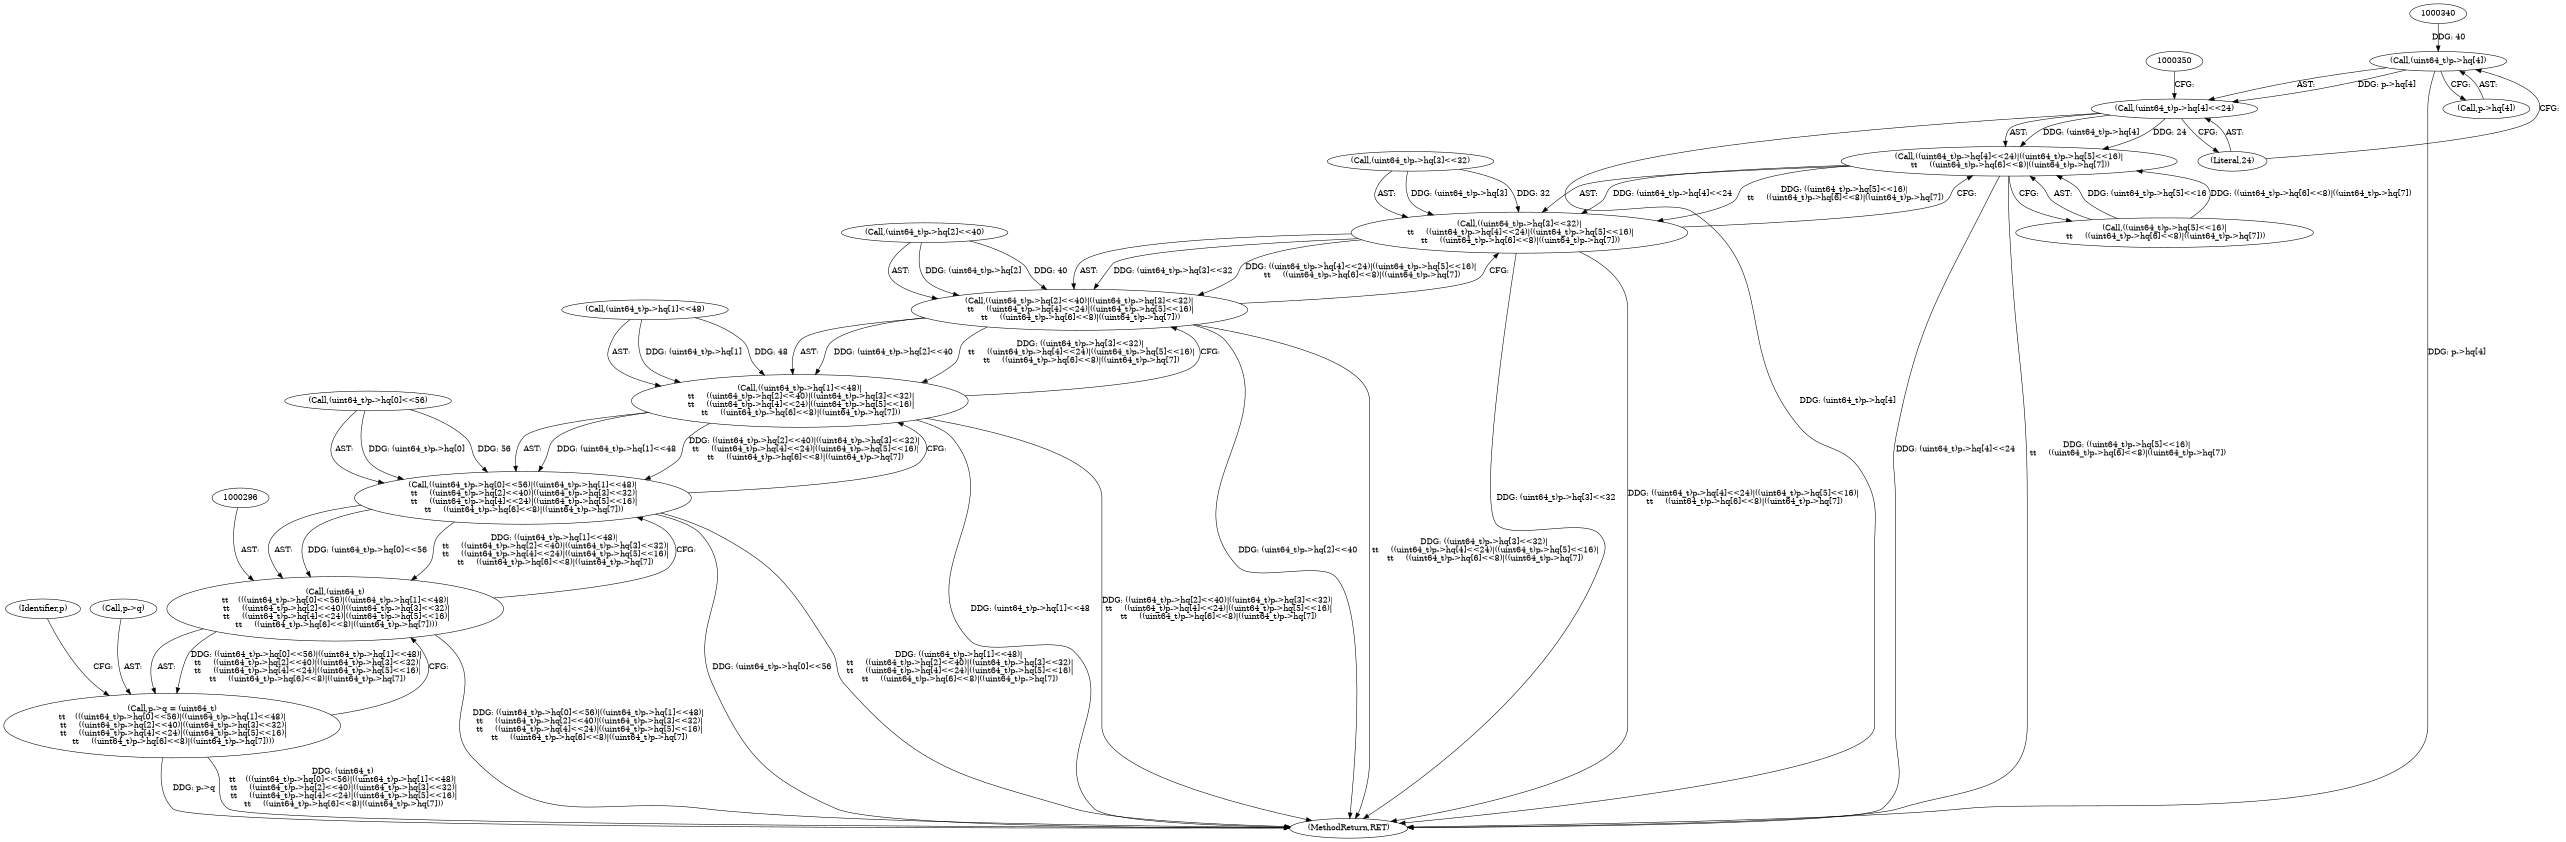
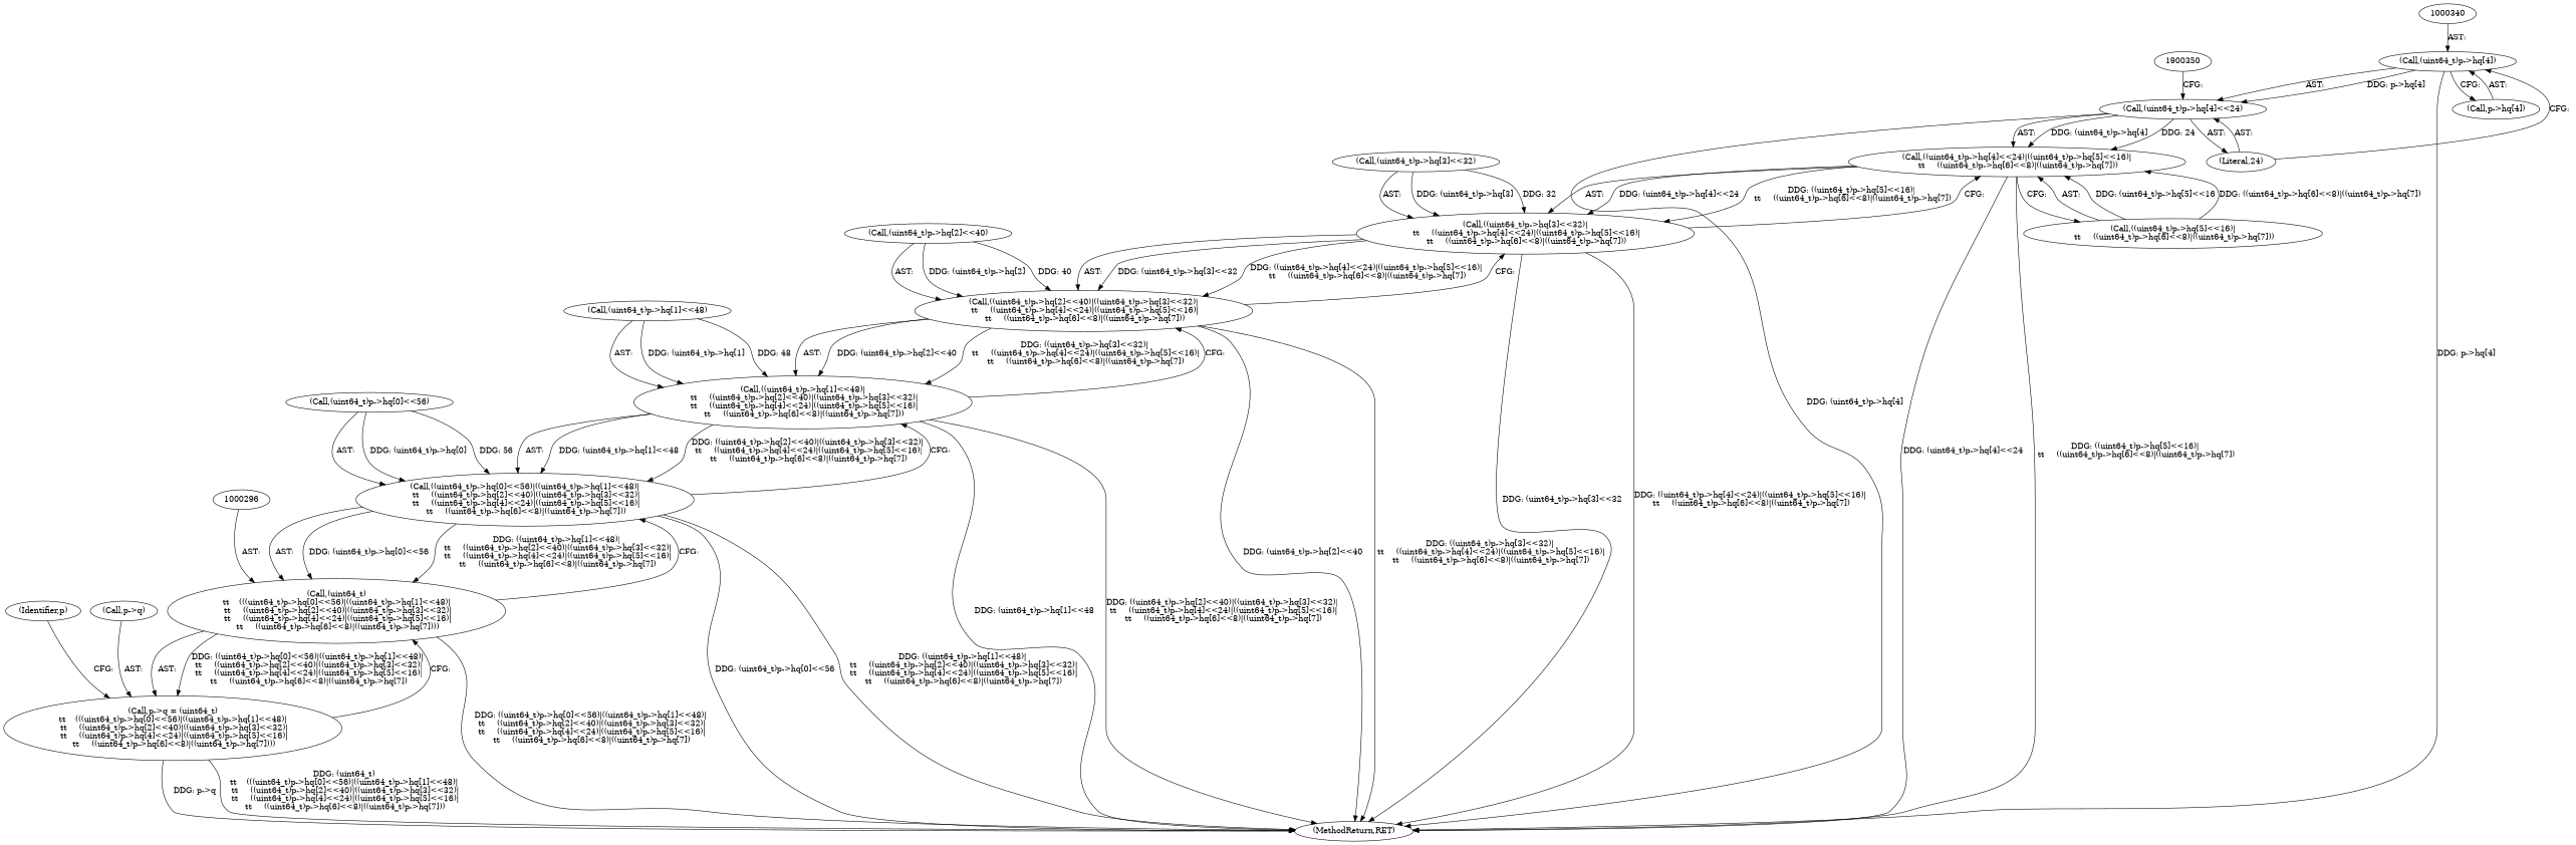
  digraph {
    n1 [label="(Call,(uint64_t)p->hq[4])"]
    n2 [label="(Call,(uint64_t)p->hq[4]<<24)"]
    n3 [label="(MethodReturn,RET)"]
    n4 [label="(Call,p->hq[4])"]
    n5 [label="(Call,((uint64_t)p->hq[4]<<24)|((uint64_t)p->hq[5]<<16)|\n \t\t     ((uint64_t)p->hq[6]<<8)|((uint64_t)p->hq[7]))"]
    n6 [label="(Literal,24)"]
    n7 [label="(Call,((uint64_t)p->hq[3]<<32)|\n \t\t     ((uint64_t)p->hq[4]<<24)|((uint64_t)p->hq[5]<<16)|\n \t\t     ((uint64_t)p->hq[6]<<8)|((uint64_t)p->hq[7]))"]
    n8 [label="(Call,((uint64_t)p->hq[5]<<16)|\n \t\t     ((uint64_t)p->hq[6]<<8)|((uint64_t)p->hq[7]))"]
    n9 [label="(Call,((uint64_t)p->hq[2]<<40)|((uint64_t)p->hq[3]<<32)|\n \t\t     ((uint64_t)p->hq[4]<<24)|((uint64_t)p->hq[5]<<16)|\n \t\t     ((uint64_t)p->hq[6]<<8)|((uint64_t)p->hq[7]))"]
    n10 [label="(Call,((uint64_t)p->hq[1]<<48)|\n \t\t     ((uint64_t)p->hq[2]<<40)|((uint64_t)p->hq[3]<<32)|\n \t\t     ((uint64_t)p->hq[4]<<24)|((uint64_t)p->hq[5]<<16)|\n \t\t     ((uint64_t)p->hq[6]<<8)|((uint64_t)p->hq[7]))"]
    n11 [label="(Call,((uint64_t)p->hq[0]<<56)|((uint64_t)p->hq[1]<<48)|\n \t\t     ((uint64_t)p->hq[2]<<40)|((uint64_t)p->hq[3]<<32)|\n \t\t     ((uint64_t)p->hq[4]<<24)|((uint64_t)p->hq[5]<<16)|\n \t\t     ((uint64_t)p->hq[6]<<8)|((uint64_t)p->hq[7]))"]
    n12 [label="(Call,(uint64_t)\n\t\t    (((uint64_t)p->hq[0]<<56)|((uint64_t)p->hq[1]<<48)|\n \t\t     ((uint64_t)p->hq[2]<<40)|((uint64_t)p->hq[3]<<32)|\n \t\t     ((uint64_t)p->hq[4]<<24)|((uint64_t)p->hq[5]<<16)|\n \t\t     ((uint64_t)p->hq[6]<<8)|((uint64_t)p->hq[7])))"]
    n13 [label="(Call,p->q = (uint64_t)\n\t\t    (((uint64_t)p->hq[0]<<56)|((uint64_t)p->hq[1]<<48)|\n \t\t     ((uint64_t)p->hq[2]<<40)|((uint64_t)p->hq[3]<<32)|\n \t\t     ((uint64_t)p->hq[4]<<24)|((uint64_t)p->hq[5]<<16)|\n \t\t     ((uint64_t)p->hq[6]<<8)|((uint64_t)p->hq[7])))"]
    n14 [label="(Call,(uint64_t)p->hq[0]<<56)"]
    n15 [label="(Call,(uint64_t)p->hq[2]<<40)"]
    n16 [label="(Identifier,p)"]
    n17 [label="(Call,(uint64_t)p->hq[1]<<48)"]
    n18 [label="(Call,p->q)"]
    n19 [label="(Call,(uint64_t)p->hq[3]<<32)"]
    1000340
-   1000350
+   1000350 [label=1900350]
    1000296
    n1 -> n2 [label="AST: "]
    n1 -> n2 [label="DDG: p->hq[4]"]
    n1 -> n3 [label="DDG: p->hq[4]"]
    n1 -> n4 [label="CFG: "]
    n2 -> n3 [label="DDG: (uint64_t)p->hq[4]"]
    n2 -> n5 [label="AST: "]
    n2 -> n5 [label="DDG: (uint64_t)p->hq[4]"]
    n2 -> n5 [label="DDG: 24"]
-   n2 -> n6 [label="CFG: "]
+   n2 -> n6 [label="AST: "]
    n4 -> n1 [label="AST: "]
    n5 -> n3 [label="DDG: (uint64_t)p->hq[4]<<24"]
    n5 -> n3 [label="DDG: ((uint64_t)p->hq[5]<<16)|\n \t\t     ((uint64_t)p->hq[6]<<8)|((uint64_t)p->hq[7])"]
    n5 -> n7 [label="AST: "]
    n5 -> n7 [label="DDG: (uint64_t)p->hq[4]<<24"]
    n5 -> n7 [label="DDG: ((uint64_t)p->hq[5]<<16)|\n \t\t     ((uint64_t)p->hq[6]<<8)|((uint64_t)p->hq[7])"]
    n5 -> n8 [label="CFG: "]
    n6 -> n1 [label="CFG: "]
    n6 -> n2 [label="AST: "]
    n7 -> n3 [label="DDG: (uint64_t)p->hq[3]<<32"]
    n7 -> n3 [label="DDG: ((uint64_t)p->hq[4]<<24)|((uint64_t)p->hq[5]<<16)|\n \t\t     ((uint64_t)p->hq[6]<<8)|((uint64_t)p->hq[7])"]
    n7 -> n5 [label="CFG: "]
    n7 -> n9 [label="AST: "]
    n7 -> n9 [label="DDG: (uint64_t)p->hq[3]<<32"]
    n7 -> n9 [label="DDG: ((uint64_t)p->hq[4]<<24)|((uint64_t)p->hq[5]<<16)|\n \t\t     ((uint64_t)p->hq[6]<<8)|((uint64_t)p->hq[7])"]
    n8 -> n5 [label="AST: "]
    n8 -> n5 [label="DDG: (uint64_t)p->hq[5]<<16"]
    n8 -> n5 [label="DDG: ((uint64_t)p->hq[6]<<8)|((uint64_t)p->hq[7])"]
    n9 -> n3 [label="DDG: (uint64_t)p->hq[2]<<40"]
    n9 -> n3 [label="DDG: ((uint64_t)p->hq[3]<<32)|\n \t\t     ((uint64_t)p->hq[4]<<24)|((uint64_t)p->hq[5]<<16)|\n \t\t     ((uint64_t)p->hq[6]<<8)|((uint64_t)p->hq[7])"]
    n9 -> n7 [label="CFG: "]
    n9 -> n10 [label="AST: "]
    n9 -> n10 [label="DDG: (uint64_t)p->hq[2]<<40"]
    n9 -> n10 [label="DDG: ((uint64_t)p->hq[3]<<32)|\n \t\t     ((uint64_t)p->hq[4]<<24)|((uint64_t)p->hq[5]<<16)|\n \t\t     ((uint64_t)p->hq[6]<<8)|((uint64_t)p->hq[7])"]
    n10 -> n3 [label="DDG: (uint64_t)p->hq[1]<<48"]
    n10 -> n3 [label="DDG: ((uint64_t)p->hq[2]<<40)|((uint64_t)p->hq[3]<<32)|\n \t\t     ((uint64_t)p->hq[4]<<24)|((uint64_t)p->hq[5]<<16)|\n \t\t     ((uint64_t)p->hq[6]<<8)|((uint64_t)p->hq[7])"]
    n10 -> n9 [label="CFG: "]
    n10 -> n11 [label="AST: "]
    n10 -> n11 [label="DDG: (uint64_t)p->hq[1]<<48"]
    n10 -> n11 [label="DDG: ((uint64_t)p->hq[2]<<40)|((uint64_t)p->hq[3]<<32)|\n \t\t     ((uint64_t)p->hq[4]<<24)|((uint64_t)p->hq[5]<<16)|\n \t\t     ((uint64_t)p->hq[6]<<8)|((uint64_t)p->hq[7])"]
    n11 -> n3 [label="DDG: (uint64_t)p->hq[0]<<56"]
    n11 -> n3 [label="DDG: ((uint64_t)p->hq[1]<<48)|\n \t\t     ((uint64_t)p->hq[2]<<40)|((uint64_t)p->hq[3]<<32)|\n \t\t     ((uint64_t)p->hq[4]<<24)|((uint64_t)p->hq[5]<<16)|\n \t\t     ((uint64_t)p->hq[6]<<8)|((uint64_t)p->hq[7])"]
    n11 -> n10 [label="CFG: "]
    n11 -> n12 [label="AST: "]
    n11 -> n12 [label="DDG: (uint64_t)p->hq[0]<<56"]
    n11 -> n12 [label="DDG: ((uint64_t)p->hq[1]<<48)|\n \t\t     ((uint64_t)p->hq[2]<<40)|((uint64_t)p->hq[3]<<32)|\n \t\t     ((uint64_t)p->hq[4]<<24)|((uint64_t)p->hq[5]<<16)|\n \t\t     ((uint64_t)p->hq[6]<<8)|((uint64_t)p->hq[7])"]
    n12 -> n3 [label="DDG: ((uint64_t)p->hq[0]<<56)|((uint64_t)p->hq[1]<<48)|\n \t\t     ((uint64_t)p->hq[2]<<40)|((uint64_t)p->hq[3]<<32)|\n \t\t     ((uint64_t)p->hq[4]<<24)|((uint64_t)p->hq[5]<<16)|\n \t\t     ((uint64_t)p->hq[6]<<8)|((uint64_t)p->hq[7])"]
    n12 -> n11 [label="CFG: "]
    n12 -> n13 [label="AST: "]
    n12 -> n13 [label="DDG: ((uint64_t)p->hq[0]<<56)|((uint64_t)p->hq[1]<<48)|\n \t\t     ((uint64_t)p->hq[2]<<40)|((uint64_t)p->hq[3]<<32)|\n \t\t     ((uint64_t)p->hq[4]<<24)|((uint64_t)p->hq[5]<<16)|\n \t\t     ((uint64_t)p->hq[6]<<8)|((uint64_t)p->hq[7])"]
    n13 -> n3 [label="DDG: p->q"]
    n13 -> n3 [label="DDG: (uint64_t)\n\t\t    (((uint64_t)p->hq[0]<<56)|((uint64_t)p->hq[1]<<48)|\n \t\t     ((uint64_t)p->hq[2]<<40)|((uint64_t)p->hq[3]<<32)|\n \t\t     ((uint64_t)p->hq[4]<<24)|((uint64_t)p->hq[5]<<16)|\n \t\t     ((uint64_t)p->hq[6]<<8)|((uint64_t)p->hq[7]))"]
    n13 -> n12 [label="CFG: "]
    n14 -> n11 [label="AST: "]
    n14 -> n11 [label="DDG: (uint64_t)p->hq[0]"]
    n14 -> n11 [label="DDG: 56"]
    n15 -> n9 [label="AST: "]
    n15 -> n9 [label="DDG: (uint64_t)p->hq[2]"]
    n15 -> n9 [label="DDG: 40"]
    n16 -> n13 [label="CFG: "]
    n17 -> n10 [label="AST: "]
    n17 -> n10 [label="DDG: (uint64_t)p->hq[1]"]
    n17 -> n10 [label="DDG: 48"]
    n18 -> n13 [label="AST: "]
    n19 -> n7 [label="AST: "]
    n19 -> n7 [label="DDG: (uint64_t)p->hq[3]"]
    n19 -> n7 [label="DDG: 32"]
-   1000340 -> n1 [label="DDG: 40"]
+   1000340 -> n1 [label="AST: "]
    1000350 -> n2 [label="CFG: "]
    1000296 -> n12 [label="AST: "]
  }
